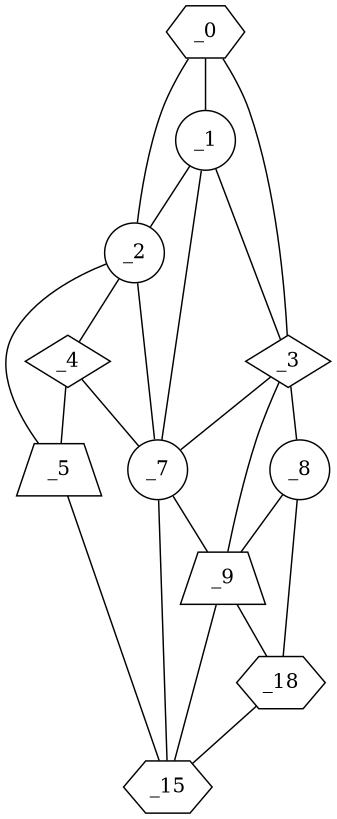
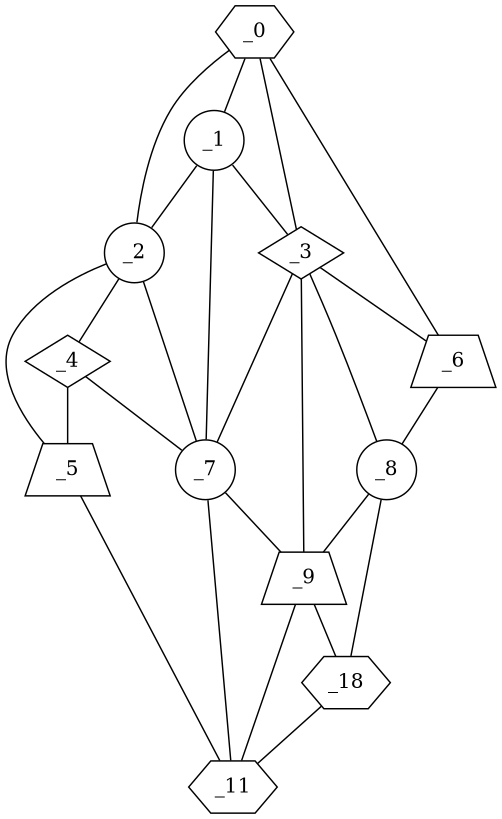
  graph {
    node [shape=circle x=65]
    edge [valence=2]
    _0 [shape=hexagon x=18 y=42]
    _1 [x=34 y=53]
    _2 [x=36 y=86]
    _3 [shape=diamond x=47 y=37]
+   _6 [shape=trapezium y=7]
    _7 [y=80]
    _4 [shape=diamond x=53 y=99]
    _5 [shape=trapezium x=53 y=125]
    _8 [x=102 y=6]
    _9 [shape=trapezium x=104 y=73]
-   _11 [shape=hexagon x=115 y=110 label=_15]
+   _11 [shape=hexagon x=115 y=110]
    n12 [label=_18 shape=hexagon x=114 y=82]
    _0 -- _1
    _0 -- _2 [valence=1]
    _0 -- _3
+   _0 -- _6 [valence=1]
    _1 -- _2
    _1 -- _3
    _1 -- _7
    _2 -- _7
    _2 -- _4
    _2 -- _5 [valence=1]
+   _3 -- _6
    _3 -- _7
    _3 -- _8
    _3 -- _9
+   _6 -- _8 [valence=1]
    _7 -- _9 [valence=1]
    _7 -- _11
    _4 -- _7 [valence=1]
    _4 -- _5 [valence=1]
    _5 -- _11 [valence=1]
    _8 -- _9 [valence=1]
    _8 -- n12 [valence=1]
    _9 -- _11 [valence=1]
    _9 -- n12
    n12 -- _11 [valence=1]
  }
